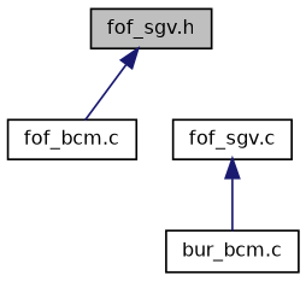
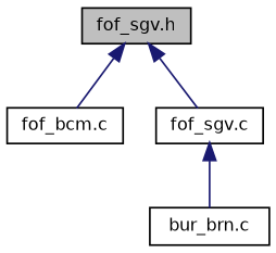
  digraph {
    node [color=black fillcolor=white fontname=Helvetica fontsize=10 shape=record style=filled]
    edge [color=midnightblue dir=back fontname=Helvetica fontsize=10 labelfontname=Helvetica labelfontsize=10 style=solid]
    n1 [fillcolor=grey75 fontcolor=black height=0.2 label="fof_sgv.h" width=0.4]
    n2 [height=0.2 label="fof_bcm.c" width=0.4]
    n3 [height=0.2 label="fof_sgv.c" width=0.4]
-   n4 [height=0.2 label="bur_bcm.c" width=0.4]
+   n4 [height=0.2 label="bur_brn.c" width=0.4]
    n1 -> n2
+   n1 -> n3
    n3 -> n4
  }
